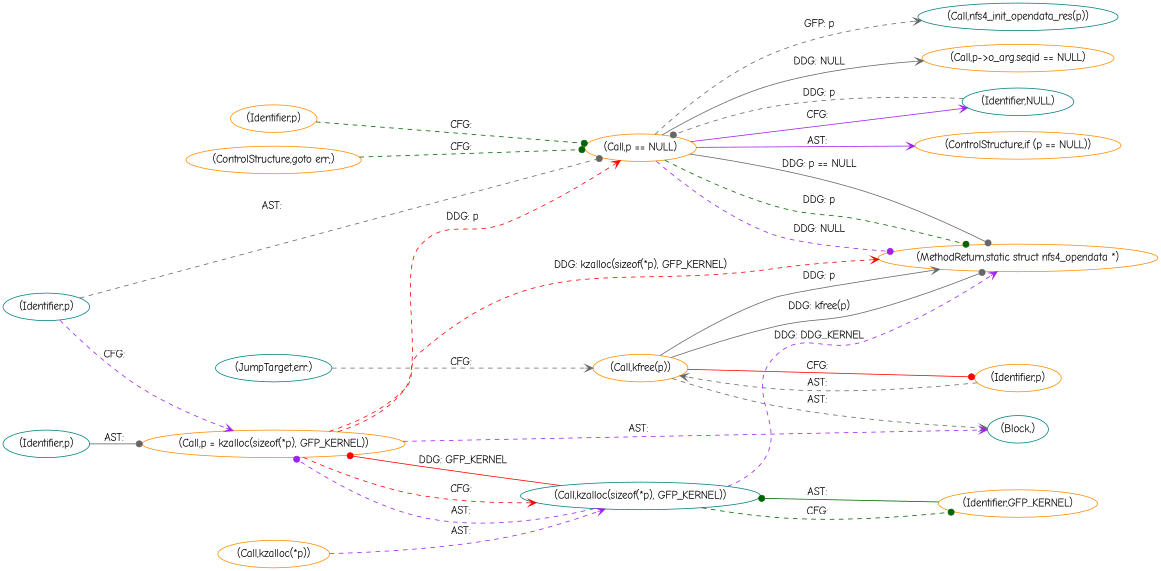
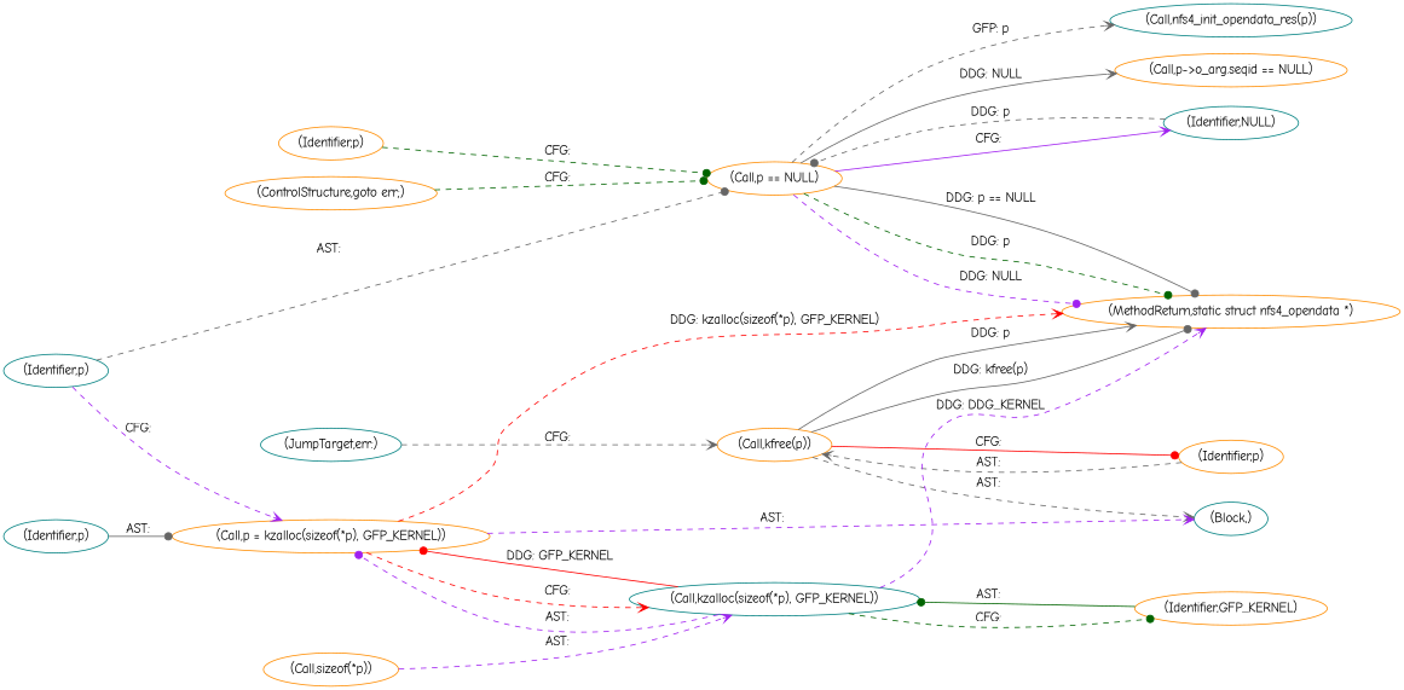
  digraph {
    fontname="Comic Neue"
    rankdir=LR
    node [color=darkorange fontname="Comic Neue"]
    edge [arrowhead=vee color=gray40 fontname="Comic Neue" style=dashed]
    n1 [label="(Call,kfree(p))"]
    n2 [label="(MethodReturn,static struct nfs4_opendata *)"]
    n3 [color=teal label="(Block,)"]
    n4 [label="(Identifier,p)"]
    n5 [label="(Call,p == NULL)"]
    n6 [label="(Call,p->o_arg.seqid == NULL)"]
-   n7 [label="(ControlStructure,if (p == NULL))"]
    n8 [color=teal label="(Identifier,NULL)"]
    n9 [color=teal label="(Call,nfs4_init_opendata_res(p))"]
    n10 [label="(Call,p = kzalloc(sizeof(*p), GFP_KERNEL))"]
    n11 [color=teal label="(Call,kzalloc(sizeof(*p), GFP_KERNEL))"]
    n12 [label="(Identifier,GFP_KERNEL)"]
    n13 [color=teal label="(Identifier,p)"]
    n14 [color=teal label="(Identifier,p)"]
    n15 [label="(Identifier,p)"]
-   n16 [label="(Call,kzalloc(*p))"]
+   n16 [label="(Call,sizeof(*p))"]
    n17 [label="(ControlStructure,goto err;)"]
    n18 [color=teal label="(JumpTarget,err:)"]
    n1 -> n2 [label="DDG: p" style=solid]
    n1 -> n2 [arrowhead=dot label="DDG: kfree(p)" style=solid]
    n1 -> n3 [label="AST: "]
    n1 -> n4 [arrowhead=dot color=red label="CFG: " style=solid]
    n4 -> n1 [label="AST: "]
    n5 -> n2 [arrowhead=dot label="DDG: p == NULL" style=solid]
    n5 -> n2 [arrowhead=dot color=darkgreen label="DDG: p"]
    n5 -> n2 [arrowhead=dot color=purple label="DDG: NULL"]
    n5 -> n6 [label="DDG: NULL" style=solid]
-   n5 -> n7 [color=purple label="AST: " style=solid]
    n5 -> n8 [color=purple label="CFG: " style=solid]
    n5 -> n9 [label="GFP: p"]
    n8 -> n5 [arrowhead=dot label="DDG: p"]
    n10 -> n2 [color=red label="DDG: kzalloc(sizeof(*p), GFP_KERNEL)"]
    n10 -> n3 [color=purple label="AST: "]
-   n10 -> n5 [color=red label="DDG: p"]
    n10 -> n11 [color=red label="CFG: "]
    n11 -> n2 [color=purple label="DDG: DDG_KERNEL"]
    n11 -> n10 [arrowhead=dot color=purple label="AST: "]
    n11 -> n10 [arrowhead=dot color=red label="DDG: GFP_KERNEL" style=solid]
    n11 -> n12 [arrowhead=dot color=darkgreen label="CFG: "]
    n12 -> n11 [arrowhead=dot color=darkgreen label="AST: " style=solid]
    n13 -> n5 [arrowhead=dot label="AST: "]
    n13 -> n10 [color=purple label="CFG: "]
    n14 -> n10 [arrowhead=dot label="AST: " style=solid]
    n15 -> n5 [arrowhead=dot color=darkgreen label="CFG: "]
    n16 -> n11 [color=purple label="AST: "]
    n17 -> n5 [arrowhead=dot color=darkgreen label="CFG: "]
    n18 -> n1 [label="CFG: "]
  }
